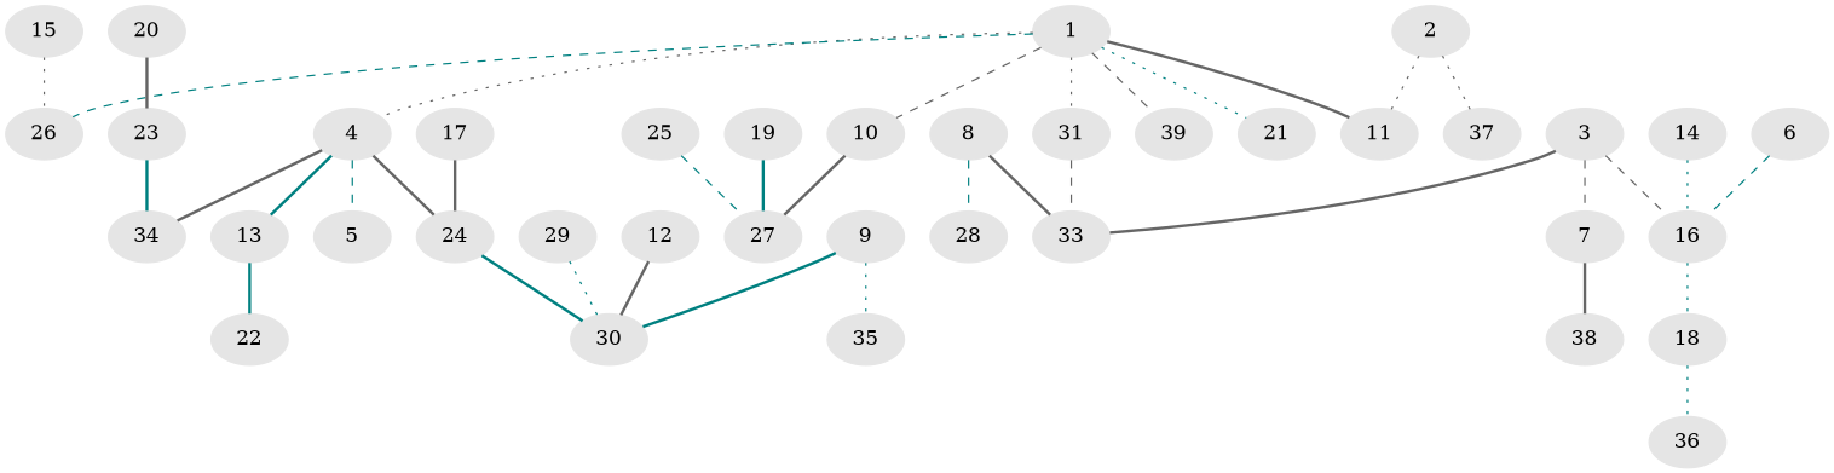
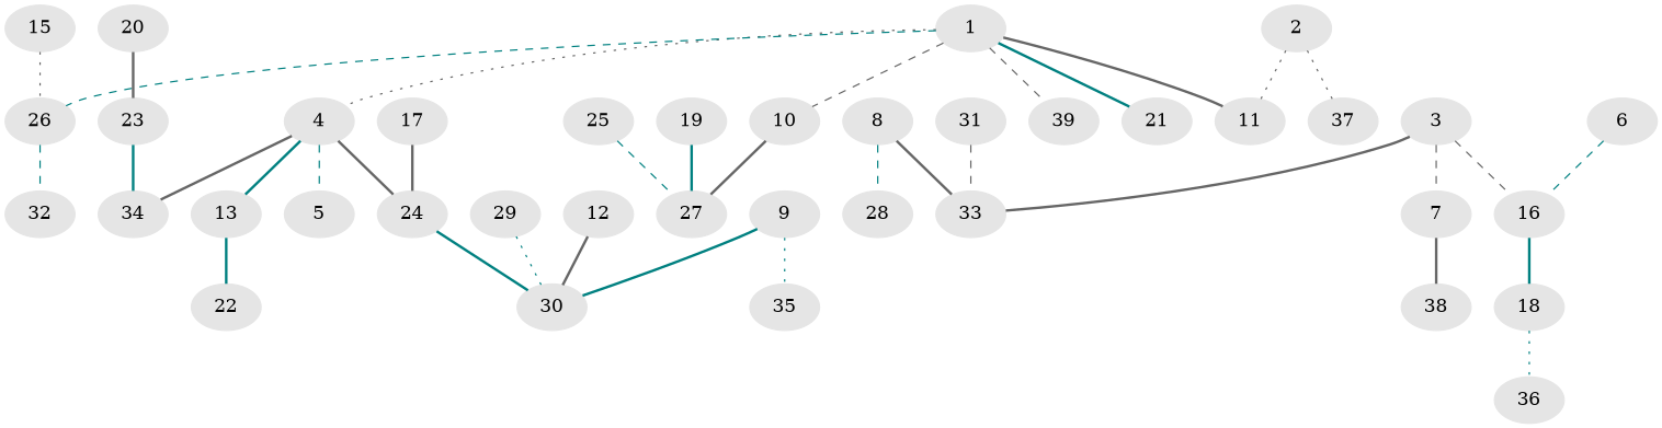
  graph {
    node [color=gray90 style=filled]
    edge [color=gray40 style=bold weight=1.0]
    1
    4
    10
    11
    21
    26
    31
    39
    5
    13
    24
    34
    27
+   32
    33
    2
    37
    3
    7
    16
    38
    18
    22
    30
    6
    8
    28
    9
    35
    12
-   14
    15
    36
    17
    19
    20
    23
    25
    29
    1 -- 4 [style=dotted]
    1 -- 10 [style=dashed]
    1 -- 11
-   1 -- 21 [color=teal style=dotted]
+   1 -- 21 [color=teal]
    1 -- 26 [color=teal style=dashed]
-   1 -- 31 [style=dotted]
    1 -- 39 [style=dashed]
    4 -- 5 [color=teal style=dashed]
    4 -- 13 [color=teal]
    4 -- 24
    4 -- 34
    10 -- 27
+   26 -- 32 [color=teal style=dashed]
    31 -- 33 [style=dashed]
    13 -- 22 [color=teal]
    24 -- 30 [color=teal]
    2 -- 11 [style=dotted]
    2 -- 37 [style=dotted]
    3 -- 33
    3 -- 7 [style=dashed]
    3 -- 16 [style=dashed]
    7 -- 38
-   16 -- 18 [color=teal style=dotted]
+   16 -- 18 [color=teal]
    18 -- 36 [color=teal style=dotted]
    6 -- 16 [color=teal style=dashed]
    8 -- 33
    8 -- 28 [color=teal style=dashed]
    9 -- 30 [color=teal]
    9 -- 35 [color=teal style=dotted]
    12 -- 30
-   14 -- 16 [color=teal style=dotted]
    15 -- 26 [style=dotted]
    17 -- 24
    19 -- 27 [color=teal]
    20 -- 23
    23 -- 34 [color=teal]
    25 -- 27 [color=teal style=dashed]
    29 -- 30 [color=teal style=dotted]
  }
